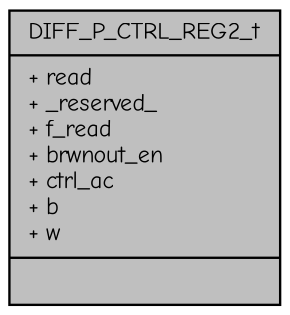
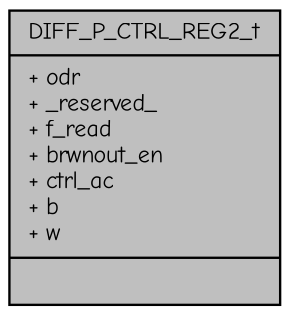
  digraph {
    fontname="Comic Neue"
-   n1 [color=black fillcolor=grey75 fontcolor=black fontname="Comic Neue" fontsize=10 height=0.2 label="{DIFF_P_CTRL_REG2_t\n|+ read\l+ _reserved_\l+ f_read\l+ brwnout_en\l+ ctrl_ac\l+ b\l+ w\l|}" shape=record style=filled width=0.4]
+   n1 [color=black fillcolor=grey75 fontcolor=black fontname="Comic Neue" fontsize=10 height=0.2 label="{DIFF_P_CTRL_REG2_t\n|+ odr\l+ _reserved_\l+ f_read\l+ brwnout_en\l+ ctrl_ac\l+ b\l+ w\l|}" shape=record style=filled width=0.4]
  }
